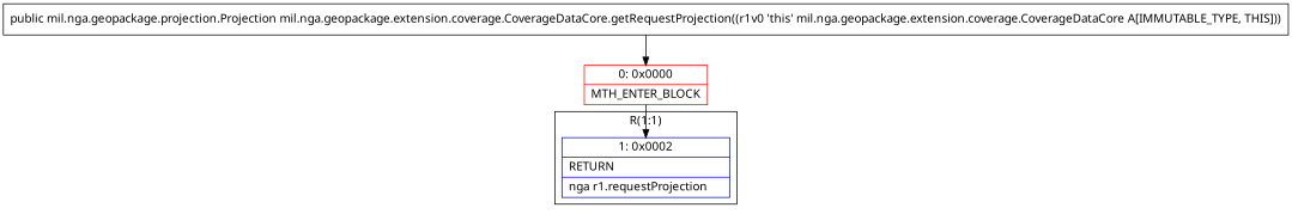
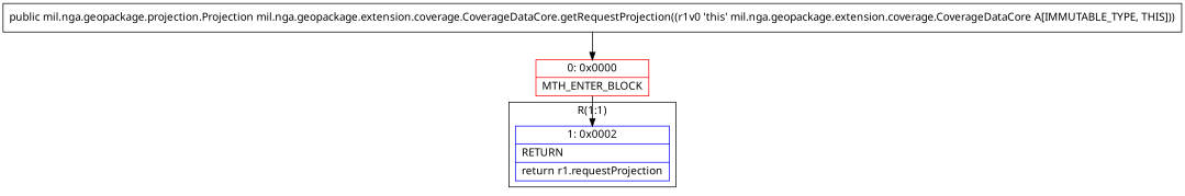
  digraph {
    fontname="Noto Sans"
    node [shape=record fontname="Noto Sans"]
    edge [fontname="Noto Sans"]
-   n1 [color=blue label="{1\:\ 0x0002|RETURN\l|nga r1.requestProjection\l}"]
+   n1 [color=blue label="{1\:\ 0x0002|RETURN\l|return r1.requestProjection\l}"]
    n2 [color=red label="{0\:\ 0x0000|MTH_ENTER_BLOCK\l}"]
    n3 [label="{public mil.nga.geopackage.projection.Projection mil.nga.geopackage.extension.coverage.CoverageDataCore.getRequestProjection((r1v0 'this' mil.nga.geopackage.extension.coverage.CoverageDataCore A[IMMUTABLE_TYPE, THIS])) }"]
    subgraph cluster_1 {
      label="R(1:1)"
      n1
    }
    n2 -> n1
    n3 -> n2
  }
